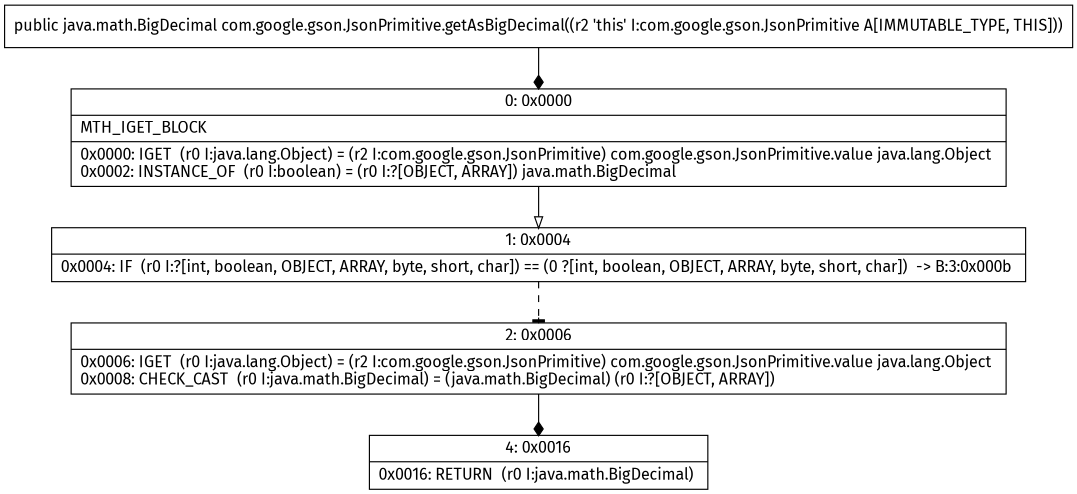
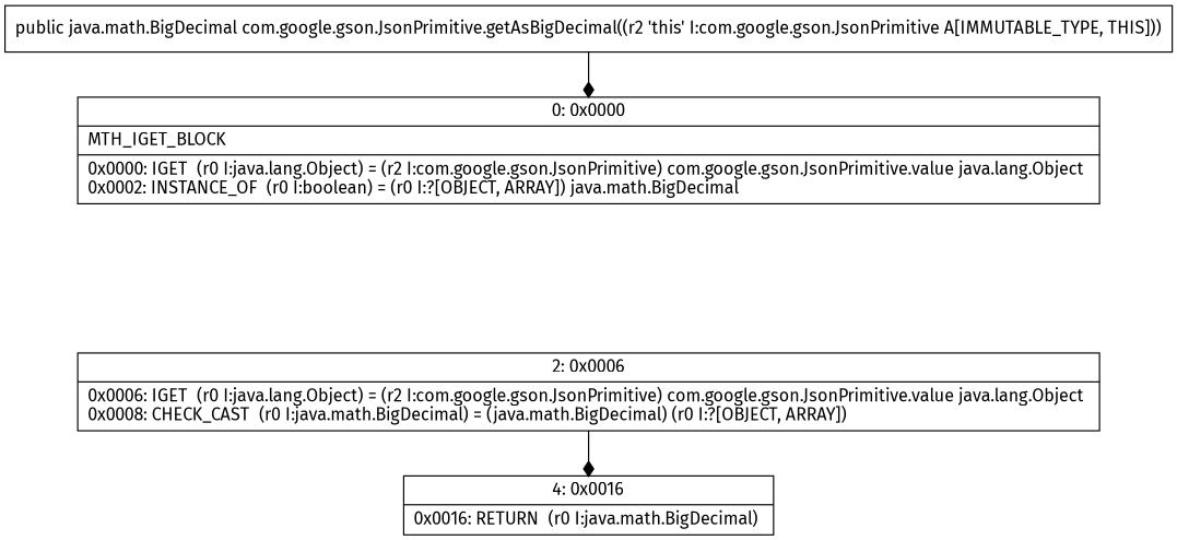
  digraph {
    fontname="Fira Sans"
    node [fontname="Fira Sans" shape=record]
    edge [arrowhead=diamond fontname="Fira Sans"]
    n1 [label="{0\:\ 0x0000|MTH_IGET_BLOCK\l|0x0000: IGET  (r0 I:java.lang.Object) = (r2 I:com.google.gson.JsonPrimitive) com.google.gson.JsonPrimitive.value java.lang.Object \l0x0002: INSTANCE_OF  (r0 I:boolean) = (r0 I:?[OBJECT, ARRAY]) java.math.BigDecimal \l}"]
-   n2 [label="{1\:\ 0x0004|0x0004: IF  (r0 I:?[int, boolean, OBJECT, ARRAY, byte, short, char]) == (0 ?[int, boolean, OBJECT, ARRAY, byte, short, char])  \-\> B:3:0x000b \l}"]
    n3 [label="{2\:\ 0x0006|0x0006: IGET  (r0 I:java.lang.Object) = (r2 I:com.google.gson.JsonPrimitive) com.google.gson.JsonPrimitive.value java.lang.Object \l0x0008: CHECK_CAST  (r0 I:java.math.BigDecimal) = (java.math.BigDecimal) (r0 I:?[OBJECT, ARRAY]) \l}"]
    n4 [label="{4\:\ 0x0016|0x0016: RETURN  (r0 I:java.math.BigDecimal) \l}"]
    n5 [label="{public java.math.BigDecimal com.google.gson.JsonPrimitive.getAsBigDecimal((r2 'this' I:com.google.gson.JsonPrimitive A[IMMUTABLE_TYPE, THIS])) }"]
-   n1 -> n2 [arrowhead=onormal]
-   n2 -> n3 [arrowhead=tee style=dashed]
    n3 -> n4
    n5 -> n1
  }
